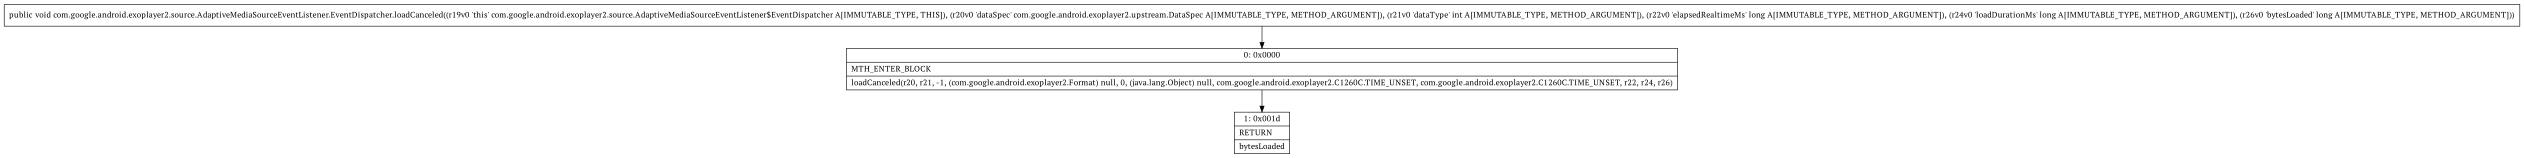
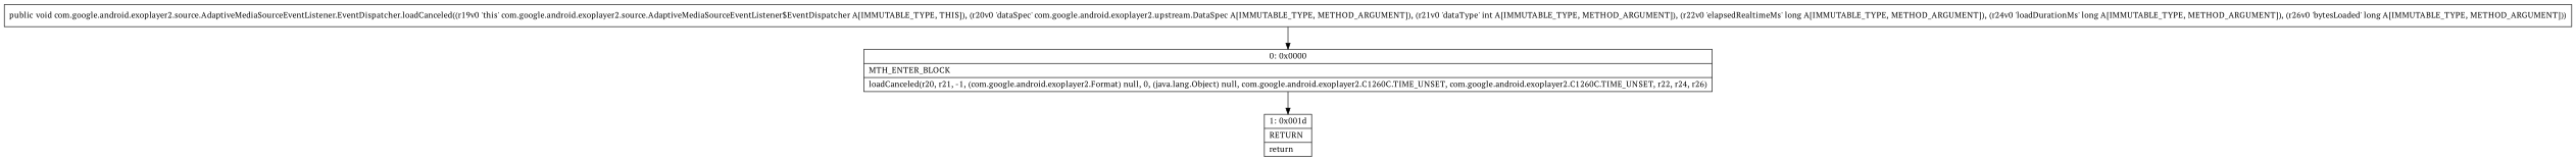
  digraph {
    fontname="PT Serif"
    node [shape=record fontname="PT Serif"]
    edge [fontname="PT Serif"]
    n1 [label="{0\:\ 0x0000|MTH_ENTER_BLOCK\l|loadCanceled(r20, r21, \-1, (com.google.android.exoplayer2.Format) null, 0, (java.lang.Object) null, com.google.android.exoplayer2.C1260C.TIME_UNSET, com.google.android.exoplayer2.C1260C.TIME_UNSET, r22, r24, r26)\l}"]
-   n2 [label="{1\:\ 0x001d|RETURN\l|bytesLoaded\l}"]
+   n2 [label="{1\:\ 0x001d|RETURN\l|return\l}"]
    n3 [label="{public void com.google.android.exoplayer2.source.AdaptiveMediaSourceEventListener.EventDispatcher.loadCanceled((r19v0 'this' com.google.android.exoplayer2.source.AdaptiveMediaSourceEventListener$EventDispatcher A[IMMUTABLE_TYPE, THIS]), (r20v0 'dataSpec' com.google.android.exoplayer2.upstream.DataSpec A[IMMUTABLE_TYPE, METHOD_ARGUMENT]), (r21v0 'dataType' int A[IMMUTABLE_TYPE, METHOD_ARGUMENT]), (r22v0 'elapsedRealtimeMs' long A[IMMUTABLE_TYPE, METHOD_ARGUMENT]), (r24v0 'loadDurationMs' long A[IMMUTABLE_TYPE, METHOD_ARGUMENT]), (r26v0 'bytesLoaded' long A[IMMUTABLE_TYPE, METHOD_ARGUMENT])) }"]
    n1 -> n2
    n3 -> n1
  }
